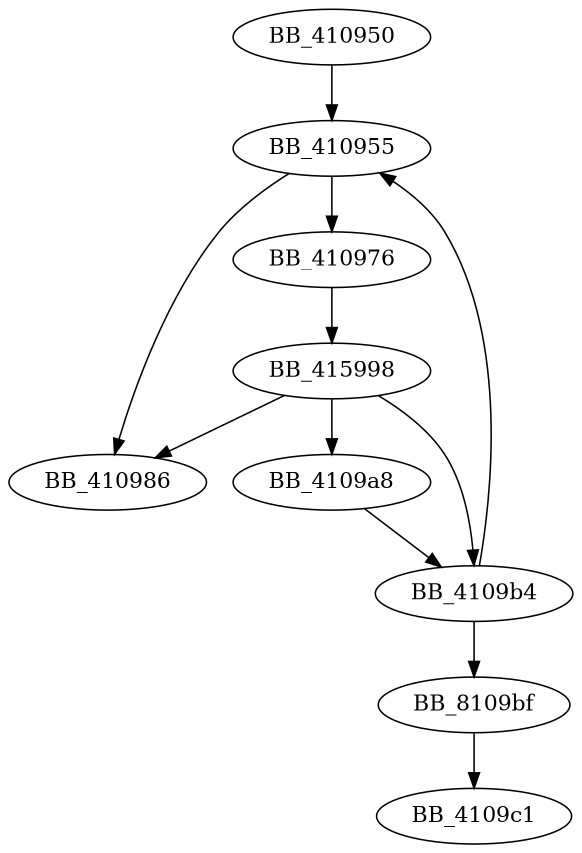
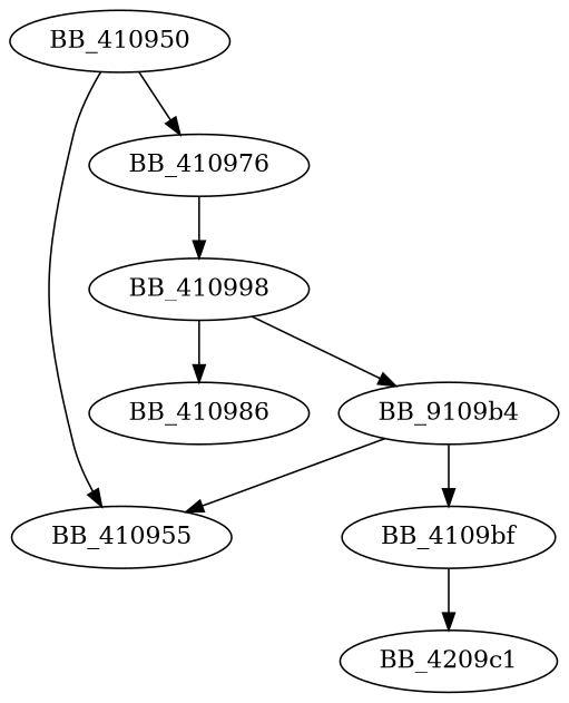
  digraph {
    BB_410950
    BB_410955
    BB_410976
    BB_410986
-   BB_410998 [label=BB_415998]
-   BB_4109a8
-   BB_4109b4
-   BB_4109bf [label=BB_8109bf]
-   BB_4109c1
+   BB_410998
+   BB_4109b4 [label=BB_9109b4]
+   BB_4109bf
+   BB_4109c1 [label=BB_4209c1]
    BB_410950 -> BB_410955
-   BB_410955 -> BB_410976
-   BB_410955 -> BB_410986
+   BB_410950 -> BB_410976
    BB_410976 -> BB_410998
    BB_410998 -> BB_410986
-   BB_410998 -> BB_4109a8
    BB_410998 -> BB_4109b4
-   BB_4109a8 -> BB_4109b4
    BB_4109b4 -> BB_410955
    BB_4109b4 -> BB_4109bf
    BB_4109bf -> BB_4109c1
  }
